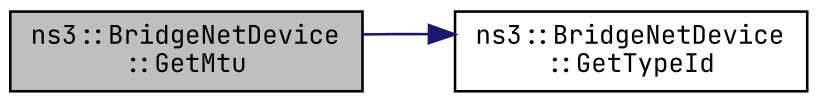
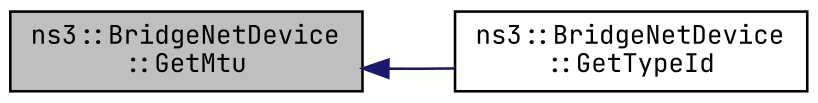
  digraph {
    rankdir=LR
    fontname="JetBrains Mono"
    node [color=black fontname="JetBrains Mono" fontsize=10 shape=record style=filled]
    n1 [fillcolor=grey75 fontcolor=black height=0.2 label="ns3::BridgeNetDevice\l::GetMtu" width=0.4]
    n2 [fillcolor=white height=0.2 label="ns3::BridgeNetDevice\l::GetTypeId" width=0.4]
-   n2 -> n1 [color=midnightblue dir=back fontname="JetBrains Mono" fontsize=10 labelfontname=Helvetica labelfontsize=10 style=solid]
+   n1 -> n2 [color=midnightblue dir=back fontname="JetBrains Mono" fontsize=10 labelfontname=Helvetica labelfontsize=10 style=solid]
  }
